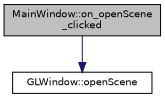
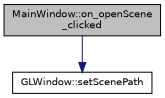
  digraph {
    rankdir=TB
    node [color=black fontname=Helvetica fontsize=10 shape=record style=filled]
    n1 [fillcolor=grey75 fontcolor=black height=0.2 label="MainWindow::on_openScene\l_clicked" width=0.4]
-   n2 [fillcolor=white height=0.2 label="GLWindow::openScene" width=0.4]
+   n2 [fillcolor=white height=0.2 label="GLWindow::setScenePath" width=0.4]
    n1 -> n2 [color=midnightblue fontname=Helvetica fontsize=10 labelfontname=Helvetica labelfontsize=10 style=solid]
  }
